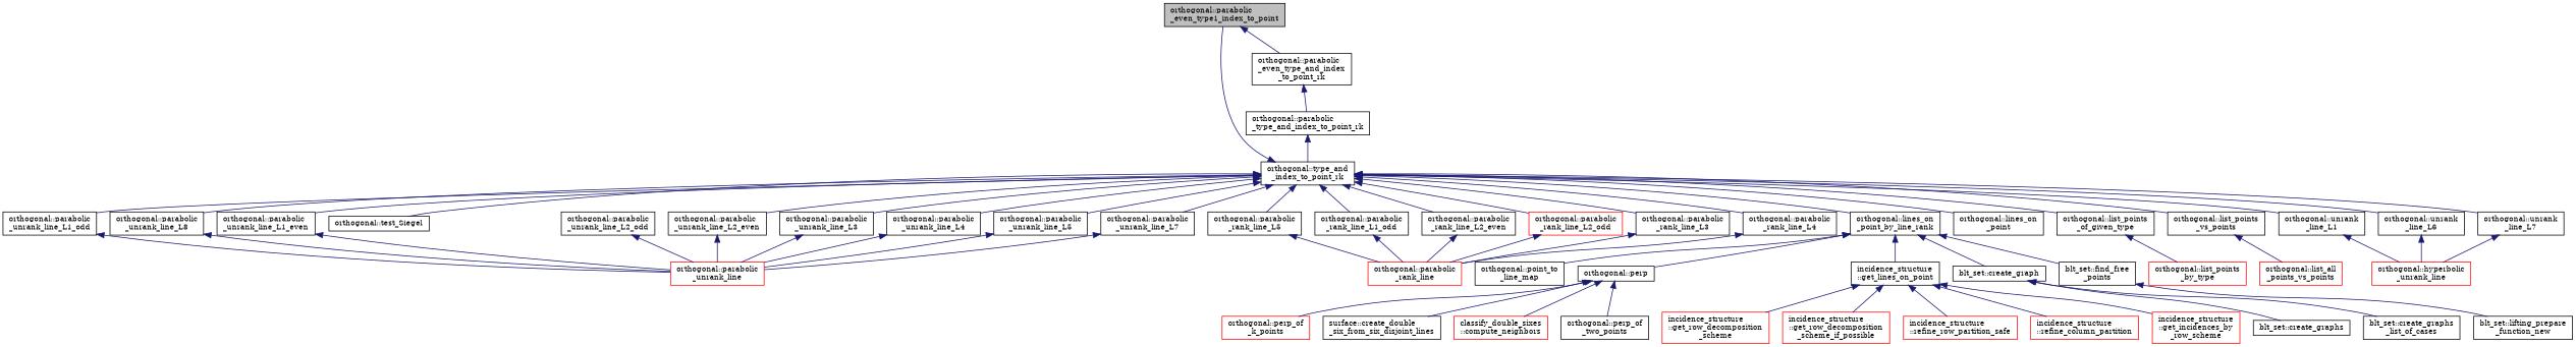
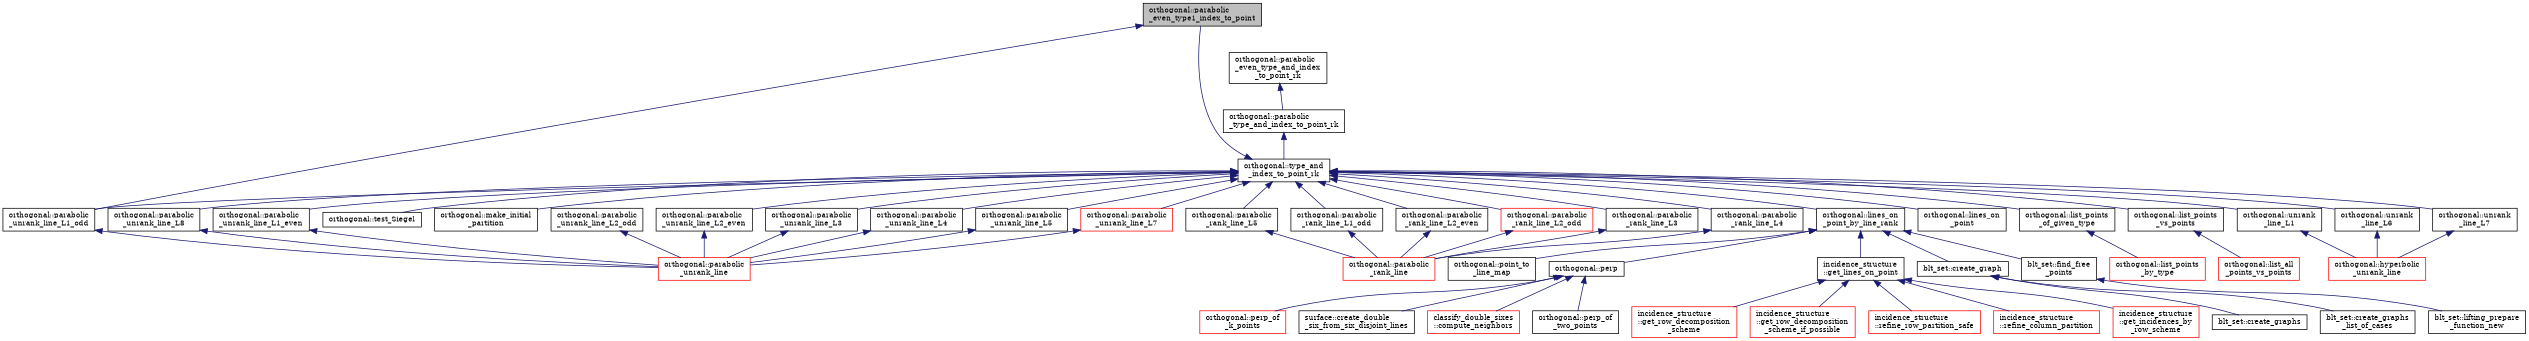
  digraph {
    fontname="DejaVu Serif"
    rankdir=TB
    node [color=black fillcolor=white fontname="DejaVu Serif" fontsize=10 shape=record style=filled]
    edge [color=midnightblue dir=back fontname="DejaVu Serif" fontsize=10 labelfontname=Helvetica labelfontsize=10 style=solid]
    n1 [fillcolor=grey75 fontcolor=black height=0.2 label="orthogonal::parabolic\l_even_type1_index_to_point" width=0.4]
    n2 [height=0.2 label="orthogonal::parabolic\l_even_type_and_index\l_to_point_rk" width=0.4]
    n3 [height=0.2 label="orthogonal::parabolic\l_type_and_index_to_point_rk" width=0.4]
    n4 [height=0.2 label="orthogonal::type_and\l_index_to_point_rk" width=0.4]
    n5 [height=0.2 label="orthogonal::lines_on\l_point" width=0.4]
    n6 [height=0.2 label="orthogonal::lines_on\l_point_by_line_rank" width=0.4]
    n7 [height=0.2 label="orthogonal::list_points\l_of_given_type" width=0.4]
    n8 [height=0.2 label="orthogonal::list_points\l_vs_points" width=0.4]
    n9 [height=0.2 label="orthogonal::test_Siegel" width=0.4]
+   n10 [height=0.2 label="orthogonal::make_initial\l_partition" width=0.4]
    n11 [height=0.2 label="orthogonal::unrank\l_line_L1" width=0.4]
    n12 [height=0.2 label="orthogonal::unrank\l_line_L6" width=0.4]
    n13 [height=0.2 label="orthogonal::unrank\l_line_L7" width=0.4]
    n14 [height=0.2 label="orthogonal::parabolic\l_unrank_line_L1_even" width=0.4]
    n15 [height=0.2 label="orthogonal::parabolic\l_unrank_line_L1_odd" width=0.4]
    n16 [height=0.2 label="orthogonal::parabolic\l_rank_line_L1_odd" width=0.4]
    n17 [height=0.2 label="orthogonal::parabolic\l_unrank_line_L2_even" width=0.4]
    n18 [height=0.2 label="orthogonal::parabolic\l_rank_line_L2_even" width=0.4]
    n19 [color=red height=0.2 label="orthogonal::parabolic\l_rank_line_L2_odd" width=0.4]
    n20 [height=0.2 label="orthogonal::parabolic\l_unrank_line_L3" width=0.4]
    n21 [height=0.2 label="orthogonal::parabolic\l_rank_line_L3" width=0.4]
    n22 [height=0.2 label="orthogonal::parabolic\l_unrank_line_L4" width=0.4]
    n23 [height=0.2 label="orthogonal::parabolic\l_rank_line_L4" width=0.4]
    n24 [height=0.2 label="orthogonal::parabolic\l_unrank_line_L5" width=0.4]
    n25 [height=0.2 label="orthogonal::parabolic\l_rank_line_L5" width=0.4]
-   n26 [height=0.2 label="orthogonal::parabolic\l_unrank_line_L7" width=0.4]
+   n26 [color=red height=0.2 label="orthogonal::parabolic\l_unrank_line_L7" width=0.4]
    n27 [height=0.2 label="orthogonal::parabolic\l_unrank_line_L8" width=0.4]
    n28 [height=0.2 label="blt_set::create_graph" width=0.4]
    n29 [height=0.2 label="blt_set::find_free\l_points" width=0.4]
    n30 [height=0.2 label="orthogonal::point_to\l_line_map" width=0.4]
    n31 [height=0.2 label="orthogonal::perp" width=0.4]
    n32 [height=0.2 label="incidence_structure\l::get_lines_on_point" width=0.4]
    n33 [color=red height=0.2 label="orthogonal::list_points\l_by_type" width=0.4]
    n34 [color=red height=0.2 label="orthogonal::list_all\l_points_vs_points" width=0.4]
    n35 [color=red height=0.2 label="orthogonal::hyperbolic\l_unrank_line" width=0.4]
    n36 [color=red height=0.2 label="orthogonal::parabolic\l_unrank_line" width=0.4]
    n37 [color=red height=0.2 label="orthogonal::parabolic\l_rank_line" width=0.4]
    n38 [height=0.2 label="orthogonal::parabolic\l_unrank_line_L2_odd" width=0.4]
    n39 [height=0.2 label="blt_set::create_graphs" width=0.4]
    n40 [height=0.2 label="blt_set::create_graphs\l_list_of_cases" width=0.4]
    n41 [height=0.2 label="blt_set::lifting_prepare\l_function_new" width=0.4]
    n42 [height=0.2 label="orthogonal::perp_of\l_two_points" width=0.4]
    n43 [color=red height=0.2 label="orthogonal::perp_of\l_k_points" width=0.4]
    n44 [height=0.2 label="surface::create_double\l_six_from_six_disjoint_lines" width=0.4]
    n45 [color=red height=0.2 label="classify_double_sixes\l::compute_neighbors" width=0.4]
    n46 [color=red height=0.2 label="incidence_structure\l::refine_row_partition_safe" width=0.4]
    n47 [color=red height=0.2 label="incidence_structure\l::refine_column_partition" width=0.4]
    n48 [color=red height=0.2 label="incidence_structure\l::get_incidences_by\l_row_scheme" width=0.4]
    n49 [color=red height=0.2 label="incidence_structure\l::get_row_decomposition\l_scheme" width=0.4]
    n50 [color=red height=0.2 label="incidence_structure\l::get_row_decomposition\l_scheme_if_possible" width=0.4]
-   n1 -> n2
+   n1 -> n15
    n2 -> n3
    n3 -> n4
    n4 -> n1
    n4 -> n5
    n4 -> n6
    n4 -> n7
    n4 -> n8
    n4 -> n9
+   n4 -> n10
    n4 -> n11
    n4 -> n12
    n4 -> n13
    n4 -> n14
    n4 -> n15
    n4 -> n16
    n4 -> n17
    n4 -> n18
    n4 -> n19
    n4 -> n20
    n4 -> n21
    n4 -> n22
    n4 -> n23
    n4 -> n24
    n4 -> n25
    n4 -> n26
    n4 -> n27
    n6 -> n28
    n6 -> n29
    n6 -> n30
    n6 -> n31
    n6 -> n32
    n7 -> n33
    n8 -> n34
    n11 -> n35
    n12 -> n35
    n13 -> n35
    n14 -> n36
    n15 -> n36
    n16 -> n37
    n17 -> n36
    n18 -> n37
    n19 -> n37
    n20 -> n36
    n21 -> n37
    n22 -> n36
    n23 -> n37
    n24 -> n36
    n25 -> n37
    n26 -> n36
    n27 -> n36
    n28 -> n39
    n28 -> n40
    n29 -> n41
    n31 -> n42
    n31 -> n43
    n31 -> n44
    n31 -> n45
    n32 -> n46
    n32 -> n47
    n32 -> n48
    n32 -> n49
    n32 -> n50
    n38 -> n36
  }
